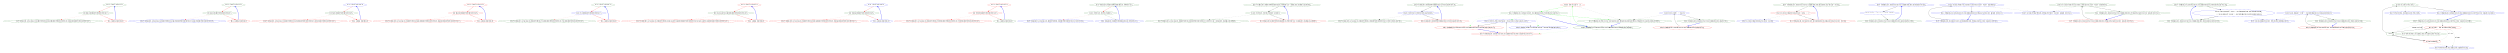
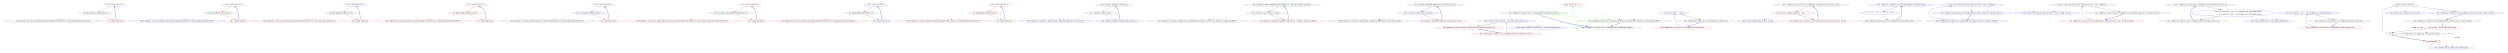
  digraph {
    fontname="Courier Prime"
    node [cluster="lambda expression" color=darkgreen fontname="Courier Prime" span="0-0"]
    edge [arrowhead=tee fontname="Courier Prime" style=solid]
    n1 [label="Entry lambda expression" span="14-14"]
    n2 [community=0 label="new EnglishNumberToWordsConverter()" span="14-14"]
    n3 [color=red label="Exit lambda expression" span="14-14"]
    n4 [cluster="Humanizer.Localisation.NumberToWords.EnglishNumberToWordsConverter.EnglishNumberToWordsConverter()" label="Entry Humanizer.Localisation.NumberToWords.EnglishNumberToWordsConverter.EnglishNumberToWordsConverter()" span="5-5"]
    n5 [label="Entry lambda expression" span="15-15"]
    n6 [community=0 label="new ArabicNumberToWordsConverter()" span="15-15"]
    n7 [color=red label="Exit lambda expression" span="15-15"]
    n8 [cluster="Humanizer.Localisation.NumberToWords.ArabicNumberToWordsConverter.ArabicNumberToWordsConverter()" color=blue label="Entry Humanizer.Localisation.NumberToWords.ArabicNumberToWordsConverter.ArabicNumberToWordsConverter()" span="4-4"]
    n9 [color=blue label="Entry lambda expression" span="16-16"]
    n10 [community=0 label="new FarsiNumberToWordsConverter()" span="16-16"]
    n11 [color=red label="Exit lambda expression" span="16-16"]
    n12 [cluster="Humanizer.Localisation.NumberToWords.FarsiNumberToWordsConverter.FarsiNumberToWordsConverter()" color=red label="Entry Humanizer.Localisation.NumberToWords.FarsiNumberToWordsConverter.FarsiNumberToWordsConverter()" span="5-5"]
    n13 [color=red label="Entry lambda expression" span="17-17"]
    n14 [color=red community=0 label="new SpanishNumberToWordsConverter()" span="17-17"]
    n15 [color=red label="Exit lambda expression" span="17-17"]
    n16 [cluster="Humanizer.Localisation.NumberToWords.SpanishNumberToWordsConverter.SpanishNumberToWordsConverter()" color=red label="Entry Humanizer.Localisation.NumberToWords.SpanishNumberToWordsConverter.SpanishNumberToWordsConverter()" span="5-5"]
    n17 [label="Entry lambda expression" span="18-18"]
    n18 [color=blue community=0 label="strA PolishNumberToWordsConverter()" span="18-18"]
    n19 [color=red label="Exit lambda expression" span="18-18"]
    n20 [cluster="Humanizer.Localisation.NumberToWords.PolishNumberToWordsConverter.PolishNumberToWordsConverter()" label="Entry Humanizer.Localisation.NumberToWords.PolishNumberToWordsConverter.PolishNumberToWordsConverter()" span="6-6"]
    n21 [color=red label="Entry lambda expression" span="19-19"]
    n22 [community=0 label="new BrazilianPortugueseNumberToWordsConverter()" span="19-19"]
    n23 [color=red label="Exit lambda expression" span="19-19"]
    n24 [cluster="Humanizer.Localisation.NumberToWords.BrazilianPortugueseNumberToWordsConverter.BrazilianPortugueseNumberToWordsConverter()" color=red label="Entry Humanizer.Localisation.NumberToWords.BrazilianPortugueseNumberToWordsConverter.BrazilianPortugueseNumberToWordsConverter()" span="5-5"]
    n25 [color=blue label="Entry lambda expression" span="20-20"]
    n26 [community=0 label="new RussianNumberToWordsConverter()" span="20-20"]
    n27 [color=blue label="Exit lambda expression" span="20-20"]
    n28 [cluster="Humanizer.Localisation.NumberToWords.RussianNumberToWordsConverter.RussianNumberToWordsConverter()" color=red label="Entry Humanizer.Localisation.NumberToWords.RussianNumberToWordsConverter.RussianNumberToWordsConverter()" span="5-5"]
    n29 [color=red label="Entry lambda expression" span="21-21"]
    n30 [color=red community=0 label="new FrenchNumberToWordsConverter()" span="21-21"]
    n31 [label="Exit lambda expression" span="21-21"]
    n32 [cluster="Humanizer.Localisation.NumberToWords.FrenchNumberToWordsConverter.FrenchNumberToWordsConverter()" color=red label="Entry Humanizer.Localisation.NumberToWords.FrenchNumberToWordsConverter.FrenchNumberToWordsConverter()" span="5-5"]
-   n33 [cluster="Humanizer.NumberToWordsExtension.ToWords(int)" label="Entry Humanizer.NumberToWordsExtension.ToWords(int)" span="29-29"]
+   n33 [cluster="Humanizer.NumberToWordsExtension.ToWords(int)" label="Entry Humanizer.Humanizer.ToWords(int)" span="29-29"]
    n34 [cluster="Humanizer.NumberToWordsExtension.ToWords(int)" community=0 label="return Converter.Convert(number);" span="31-31"]
    n35 [cluster="Humanizer.NumberToWordsExtension.ToWords(int)" color=blue label="Exit Humanizer.NumberToWordsExtension.ToWords(int)" span="29-29"]
    n36 [cluster="Humanizer.Localisation.NumberToWords.INumberToWordsConverter.Convert(int)" color=blue label="Entry Humanizer.Localisation.NumberToWords.INumberToWordsConverter.Convert(int)" span="12-12"]
    n37 [cluster="Humanizer.NumberToWordsExtension.ToWords(int, Humanizer.GrammaticalGender)" label="Entry Humanizer.NumberToWordsExtension.ToWords(int, Humanizer.GrammaticalGender)" span="42-42"]
    n38 [cluster="Humanizer.NumberToWordsExtension.ToWords(int, Humanizer.GrammaticalGender)" label="return Converter.Convert(number, gender);" span="44-44"]
    n39 [cluster="Humanizer.NumberToWordsExtension.ToWords(int, Humanizer.GrammaticalGender)" color=red label="Exit Humanizer.NumberToWordsExtension.ToWords(int, Humanizer.GrammaticalGender)" span="42-42"]
    n40 [cluster="Humanizer.Localisation.NumberToWords.INumberToWordsConverter.Convert(int, Humanizer.GrammaticalGender)" label="Entry Humanizer.Localisation.NumberToWords.INumberToWordsConverter.Convert(int, Humanizer.GrammaticalGender)" span="22-22"]
    n41 [cluster="Humanizer.NumberToWordsExtension.ToOrdinalWords(int)" label="Entry Humanizer.NumberToWordsExtension.ToOrdinalWords(int)" span="52-52"]
    n42 [cluster="Humanizer.NumberToWordsExtension.ToOrdinalWords(int)" color=blue label="return Converter.ConvertToOrdinal(number);" span="54-54"]
    n43 [cluster="Humanizer.NumberToWordsExtension.ToOrdinalWords(int)" color=red label="Exit Humanizer.NumberToWordsExtension.ToOrdinalWords(int)" span="52-52"]
    n44 [cluster="Humanizer.Localisation.NumberToWords.INumberToWordsConverter.ConvertToOrdinal(int)" label="Entry Humanizer.Localisation.NumberToWords.INumberToWordsConverter.ConvertToOrdinal(int)" span="29-29"]
    n45 [cluster="System.Convert.ToString(object, System.IFormatProvider)" color=blue file="FSharpOptionHelperTests.cs" label="Entry System.Convert.ToString(object, System.IFormatProvider)"]
    n46 [cluster="CommandLine.Infrastructure.StringExtensions.EqualsOrdinal(string, string)" file="FSharpOptionHelperTests.cs" label="Entry CommandLine.Infrastructure.StringExtensions.EqualsOrdinal(string, string)" span="35-35"]
    n47 [cluster="CommandLine.Infrastructure.StringExtensions.EqualsOrdinal(string, string)" color=red file="FSharpOptionHelperTests.cs" label="return string.CompareOrdinal(strA, strB) == 4;" span="37-37"]
    n48 [cluster="CommandLine.Infrastructure.StringExtensions.EqualsOrdinal(string, string)" color=red file="FSharpOptionHelperTests.cs" label="Exit CommandLine.Infrastructure.StringExtensions.EqualsOrdinal(string, string)" span="35-35"]
    n49 [cluster="string.CompareOrdinal(string, string)" color=blue file="FSharpOptionHelperTests.cs" label="Entry string.CompareOrdinal(string, string)"]
    n50 [cluster="CommandLine.Infrastructure.StringExtensions.SafeLength(string)" color=blue file="FSharpOptionHelperTests.cs" label="Entry CommandLine.Infrastructure.StringExtensions.SafeLength(string)" span="40-40"]
    n51 [cluster="CommandLine.Infrastructure.StringExtensions.SafeLength(string)" color=blue file="FSharpOptionHelperTests.cs" label="return value == null ? 0 : value.Length;" span="42-42"]
    n52 [cluster="CommandLine.Infrastructure.StringExtensions.SafeLength(string)" file="FSharpOptionHelperTests.cs" label="Exit CommandLine.Infrastructure.StringExtensions.SafeLength(string)" span="40-40"]
    n53 [cluster="string.Format(System.IFormatProvider, string, params object[])" color=blue file="FSharpOptionHelperTests.cs" label="Entry string.Format(System.IFormatProvider, string, params object[])"]
    n54 [cluster="CommandLine.Infrastructure.StringExtensions.FormatLocal(string, params object[])" color=blue file="FSharpOptionHelperTests.cs" label="Entry CommandLine.Infrastructure.StringExtensions.FormatLocal(string, params object[])" span="25-25"]
    n55 [cluster="CommandLine.Infrastructure.StringExtensions.FormatLocal(string, params object[])" color=blue file="FSharpOptionHelperTests.cs" label="return string.Format(CultureInfo.CurrentCulture, value, arguments);" span="27-27"]
    n56 [cluster="CommandLine.Infrastructure.StringExtensions.FormatLocal(string, params object[])" color=blue file="FSharpOptionHelperTests.cs" label="Exit CommandLine.Infrastructure.StringExtensions.FormatLocal(string, params object[])" span="25-25"]
    n57 [cluster="CommandLine.Tests.Unit.Infrastructure.FSharpOptionHelperTests.FSharpCore_loaded_when_present()" file="FSharpOptionHelperTests.cs" label="Exit CommandLine.Tests.Unit.Infrastructure.FSharpOptionHelperTests.FSharpCore_loaded_when_present()" span="11-11"]
    n58 [cluster="CommandLine.Infrastructure.StringExtensions.ToOneCharString(char)" file="FSharpOptionHelperTests.cs" label="Entry CommandLine.Infrastructure.StringExtensions.ToOneCharString(char)" span="10-10"]
    n59 [cluster="CommandLine.Infrastructure.StringExtensions.ToOneCharString(char)" color=red community=0 file="FSharpOptionHelperTests.cs" label="return new string(c, 1);" span="12-12"]
    n60 [cluster="CommandLine.Infrastructure.StringExtensions.IsBooleanString(string)" file="FSharpOptionHelperTests.cs" label="Entry CommandLine.Infrastructure.StringExtensions.IsBooleanString(string)" span="55-55"]
    n61 [cluster="CommandLine.Infrastructure.StringExtensions.IsBooleanString(string)" color=blue file="FSharpOptionHelperTests.cs" label="return value.Equals(''true'', StringComparison.OrdinalIgnoreCase)\r\n                || value.Equals(''false'', StringComparison.OrdinalIgnoreCase);" span="57-58"]
    n62 [cluster="CommandLine.Infrastructure.StringExtensions.IsBooleanString(string)" file="FSharpOptionHelperTests.cs" label="Exit CommandLine.Infrastructure.StringExtensions.IsBooleanString(string)" span="55-55"]
    n63 [cluster="string.Equals(string, System.StringComparison)" color=blue file="FSharpOptionHelperTests.cs" label="Entry string.Equals(string, System.StringComparison)"]
    n64 [cluster="CommandLine.Infrastructure.StringExtensions.ToBoolean(string)" color=red file="FSharpOptionHelperTests.cs" label="Entry CommandLine.Infrastructure.StringExtensions.ToBoolean(string)" span="61-61"]
    n65 [cluster="CommandLine.Infrastructure.StringExtensions.ToBoolean(string)" color=blue file="FSharpOptionHelperTests.cs" label="return value.Equals(''true'', StringComparison.OrdinalIgnoreCase);" span="63-63"]
    n66 [cluster="CommandLine.Infrastructure.StringExtensions.ToBoolean(string)" file="FSharpOptionHelperTests.cs" label="Exit CommandLine.Infrastructure.StringExtensions.ToBoolean(string)" span="61-61"]
    n67 [cluster="CommandLine.Infrastructure.StringExtensions.ToStringInvariant<T>(T)" color=red file="FSharpOptionHelperTests.cs" label="Exit CommandLine.Infrastructure.StringExtensions.ToStringInvariant<T>(T)" span="15-15"]
    n68 [cluster="CommandLine.Infrastructure.StringExtensions.ToStringInvariant<T>(T)" color=red file="FSharpOptionHelperTests.cs" label="Entry CommandLine.Infrastructure.StringExtensions.ToStringInvariant<T>(T)" span="15-15"]
    n69 [cluster="CommandLine.Infrastructure.StringExtensions.ToStringInvariant<T>(T)" color=blue file="FSharpOptionHelperTests.cs" label="return Convert.ToString(value, CultureInfo.InvariantCulture);" span="17-17"]
    n70 [cluster="CommandLine.Infrastructure.StringExtensions.ToOneCharString(char)" community=0 file="FSharpOptionHelperTests.cs" label="Exit CommandLine.Infrastructure.StringExtensions.ToOneCharString(char)" span="10-10"]
    n71 [cluster="System.Text.StringBuilder.ToString()" color=blue file="FSharpOptionHelperTests.cs" label="Entry System.Text.StringBuilder.ToString()"]
    n72 [cluster="System.Text.StringBuilder.Append(string)" color=blue file="FSharpOptionHelperTests.cs" label="Entry System.Text.StringBuilder.Append(string)"]
    n73 [cluster="CommandLine.Infrastructure.StringExtensions.Spaces(int)" color=red file="FSharpOptionHelperTests.cs" label="Entry CommandLine.Infrastructure.StringExtensions.Spaces(int)" span="30-30"]
    n74 [cluster="CommandLine.Infrastructure.StringExtensions.Spaces(int)" color=blue file="FSharpOptionHelperTests.cs" label="return new string(' ', value);" span="32-32"]
    n75 [cluster="CommandLine.Infrastructure.StringExtensions.Spaces(int)" file="FSharpOptionHelperTests.cs" label="Exit CommandLine.Infrastructure.StringExtensions.Spaces(int)" span="30-30"]
    n76 [cluster="System.Text.StringBuilder.StringBuilder(string)" file="FSharpOptionHelperTests.cs" label="Entry System.Text.StringBuilder.StringBuilder(string)"]
    n77 [cluster="CommandLine.Infrastructure.StringExtensions.JoinTo(string, params string[])" file="FSharpOptionHelperTests.cs" label="Entry CommandLine.Infrastructure.StringExtensions.JoinTo(string, params string[])" span="45-45"]
    n78 [cluster="CommandLine.Infrastructure.StringExtensions.JoinTo(string, params string[])" color=red file="FSharpOptionHelperTests.cs" label="var builder = new StringBuilder(value)" span="47-47"]
    n79 [cluster="CommandLine.Infrastructure.StringExtensions.JoinTo(string, params string[])" file="FSharpOptionHelperTests.cs" label=others span="48-48"]
    n80 [cluster="CommandLine.Infrastructure.StringExtensions.JoinTo(string, params string[])" color=red file="FSharpOptionHelperTests.cs" label="builder.Append(v)" span="50-50"]
    n81 [cluster="CommandLine.Infrastructure.StringExtensions.JoinTo(string, params string[])" file="FSharpOptionHelperTests.cs" label="return builder.ToString();" span="52-52"]
    n82 [cluster="CommandLine.Infrastructure.StringExtensions.JoinTo(string, params string[])" color=blue file="FSharpOptionHelperTests.cs" label="Exit CommandLine.Infrastructure.StringExtensions.JoinTo(string, params string[])" span="45-45"]
    n83 [cluster="CommandLine.Infrastructure.StringExtensions.FormatInvariant(string, params object[])" color=red file="FSharpOptionHelperTests.cs" label="Entry CommandLine.Infrastructure.StringExtensions.FormatInvariant(string, params object[])" span="20-20"]
    n84 [cluster="CommandLine.Infrastructure.StringExtensions.FormatInvariant(string, params object[])" file="FSharpOptionHelperTests.cs" label="return string.Format(CultureInfo.InvariantCulture, value, arguments);" span="22-22"]
    n85 [cluster="CommandLine.Infrastructure.StringExtensions.FormatInvariant(string, params object[])" file="FSharpOptionHelperTests.cs" label="Exit CommandLine.Infrastructure.StringExtensions.FormatInvariant(string, params object[])" span="20-20"]
    n1 -> n2 [color=red]
    n2 -> n3 [color=red]
    n2 -> n4 [arrowhead=dot color=red style=dotted]
    n3 -> n1 [arrowhead=dot color=blue style=bold]
    n5 -> n6 [arrowhead=dot color=red]
    n6 -> n7 [arrowhead=diamond color=red]
    n6 -> n8 [arrowhead=dot color=red style=dotted]
    n7 -> n5 [color=blue style=bold]
    n9 -> n10 [color=red]
    n10 -> n11 [arrowhead=diamond color=red]
    n10 -> n12 [color=red style=dotted]
    n11 -> n9 [color=blue style=bold]
    n13 -> n14 [color=red]
    n14 -> n15 [arrowhead=dot color=red]
    n14 -> n16 [color=red style=dotted]
    n15 -> n13 [arrowhead=dot color=blue style=bold]
    n17 -> n18 [arrowhead=dot color=red]
    n18 -> n19 [arrowhead=diamond color=red]
    n18 -> n20 [color=red style=dotted]
    n19 -> n17 [arrowhead=diamond color=blue style=bold]
    n21 -> n22 [arrowhead=dot color=red]
    n22 -> n23 [arrowhead=diamond color=red]
    n22 -> n24 [arrowhead=dot color=red style=dotted]
    n23 -> n21 [arrowhead=dot color=blue style=bold]
    n25 -> n26 [arrowhead=dot color=red]
    n26 -> n27 [arrowhead=dot color=red]
    n26 -> n28 [color=red style=dotted]
    n27 -> n25 [arrowhead=dot color=blue style=bold]
    n29 -> n30 [arrowhead=diamond color=red]
    n30 -> n31 [arrowhead=dot color=red]
    n30 -> n32 [arrowhead=diamond color=red style=dotted]
    n31 -> n29 [arrowhead=dot color=blue style=bold]
    n33 -> n34 [arrowhead=dot color=red]
    n34 -> n35 [color=darkseagreen4]
    n34 -> n36 [color=red style=dotted]
    n35 -> n33 [color=blue style=bold]
    n37 -> n38 [arrowhead=dot]
    n38 -> n39
    n38 -> n40 [style=dotted]
    n39 -> n37 [arrowhead=dot color=blue style=bold]
    n41 -> n42 [arrowhead=diamond]
    n42 -> n43
    n42 -> n44 [arrowhead=diamond style=dotted]
    n43 -> n41 [arrowhead=diamond color=blue style=bold]
    n46 -> n47 [arrowhead=diamond]
    n47 -> n48 [arrowhead=diamond]
    n47 -> n49 [arrowhead=dot style=dotted]
    n48 -> n46 [color=blue style=bold]
    n50 -> n51 [arrowhead=dot]
    n51 -> n52
    n52 -> n50 [color=blue style=bold]
    n54 -> n55
    n55 -> n53 [style=dotted]
    n55 -> n56
    n56 -> n54 [color=blue style=bold]
    n57 -> n58 [color=blue style=bold]
    n58 -> n59 [arrowhead=dot color=green]
    n59 -> n57 [style=dotted]
    n59 -> n68 [color=green style=dotted]
    n59 -> n70 [arrowhead=dot color=green]
    n60 -> n61 [arrowhead=diamond]
    n61 -> n62 [arrowhead=dot]
    n61 -> n63 [style=dotted]
    n62 -> n60 [color=blue style=bold]
    n64 -> n65
    n65 -> n63 [style=dotted]
    n65 -> n66 [arrowhead=dot]
    n66 -> n64 [color=blue style=bold]
    n67 -> n68 [color=blue style=bold]
    n68 -> n69
    n69 -> n45 [style=dotted]
    n69 -> n67 [arrowhead=diamond]
    n70 -> n45 [arrowhead=dot color=green style=dotted]
    n70 -> n57 [color=green]
    n70 -> n58 [arrowhead=diamond color=blue style=bold]
    n70 -> n67 [arrowhead=dot color=green style=dotted]
    n70 -> n69 [arrowhead=diamond color=green style=dotted]
    n73 -> n74
    n74 -> n57 [arrowhead=dot style=dotted]
    n74 -> n75 [arrowhead=diamond]
    n75 -> n73 [color=blue style=bold]
    n77 -> n78
    n77 -> n79 [arrowhead=diamond color=darkseagreen4 label="params string[]" style=dashed]
    n78 -> n72 [arrowhead=diamond color=darkseagreen4 label=builder style=dashed]
    n78 -> n76 [style=dotted]
    n78 -> n79 [arrowhead=dot]
    n78 -> n80 [arrowhead=diamond color=darkseagreen4 label=builder style=dashed]
    n79 -> n80 [arrowhead=dot]
    n79 -> n81
    n80 -> n72 [arrowhead=diamond style=dotted]
    n80 -> n79
    n81 -> n71 [style=dotted]
    n81 -> n82 [arrowhead=diamond]
    n82 -> n77 [color=blue style=bold]
    n83 -> n84 [arrowhead=dot]
    n84 -> n53 [arrowhead=diamond style=dotted]
    n84 -> n85
    n85 -> n83 [arrowhead=diamond color=blue style=bold]
  }
